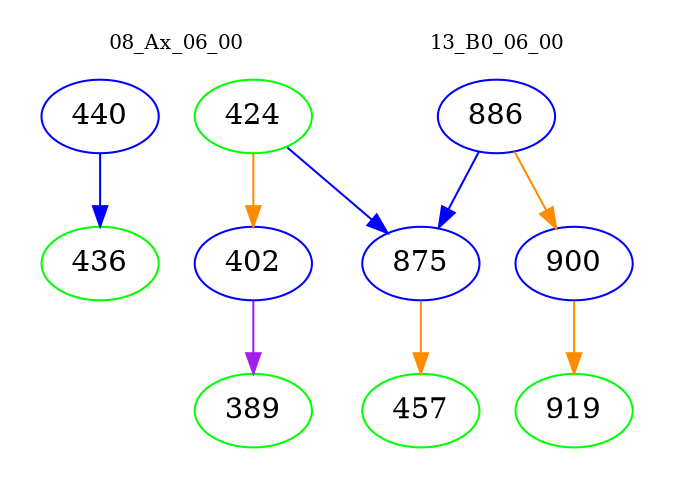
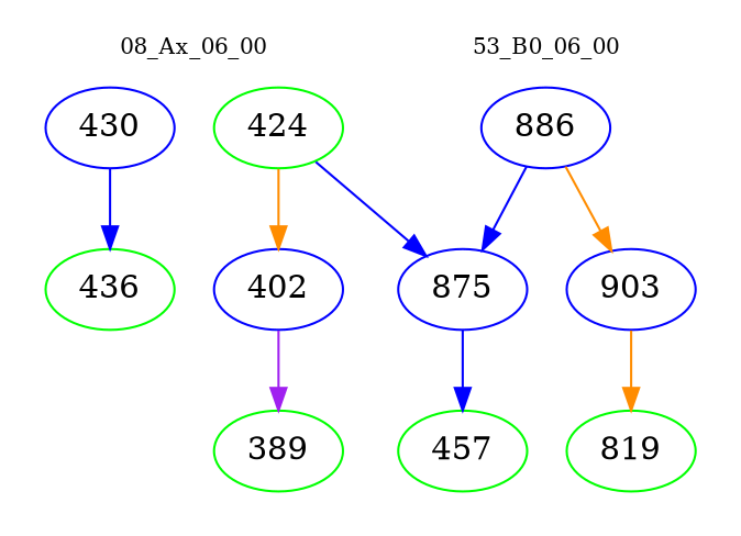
  digraph {
    node [color=green]
    edge [color=blue]
    n1 [label=424]
    n2 [color=blue label=402]
-   n3 [color=blue label=440]
+   n3 [color=blue label=430]
    n4 [label=389]
    n5 [label=436]
    n6 [color=blue label=886]
    n7 [color=blue label=875]
-   n8 [color=blue label=900]
+   n8 [color=blue label=903]
    n9 [label=457]
-   n10 [label=919]
+   n10 [label=819]
    subgraph cluster_1 {
      color=white
      fontsize=10
      label="08_Ax_06_00"
      n1
      n2
      n3
      n4
      n5
    }
    subgraph cluster_2 {
      color=white
      fontsize=10
-     label="13_B0_06_00"
+     label="53_B0_06_00"
      n6
      n7
      n8
      n9
      n10
    }
    n1 -> n2 [color=darkorange]
    n1 -> n7
    n2 -> n4 [color=purple]
    n3 -> n5
    n6 -> n7
    n6 -> n8 [color=darkorange]
-   n7 -> n9 [color=darkorange]
+   n7 -> n9
    n8 -> n10 [color=darkorange]
  }
